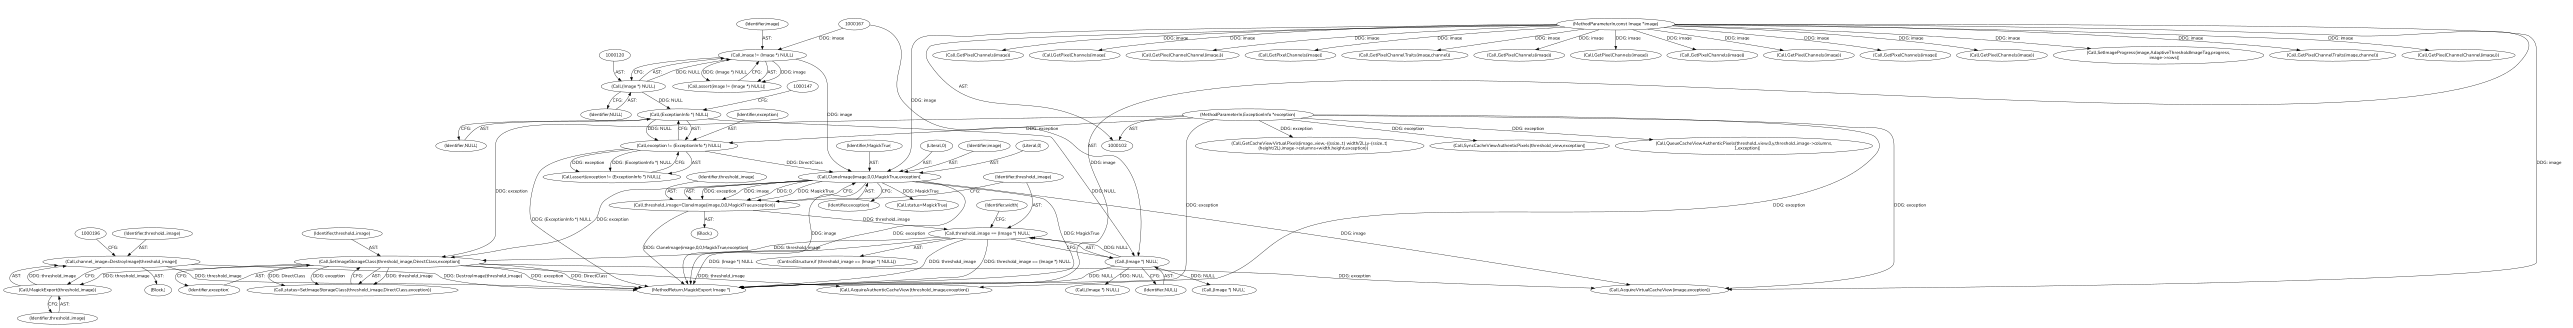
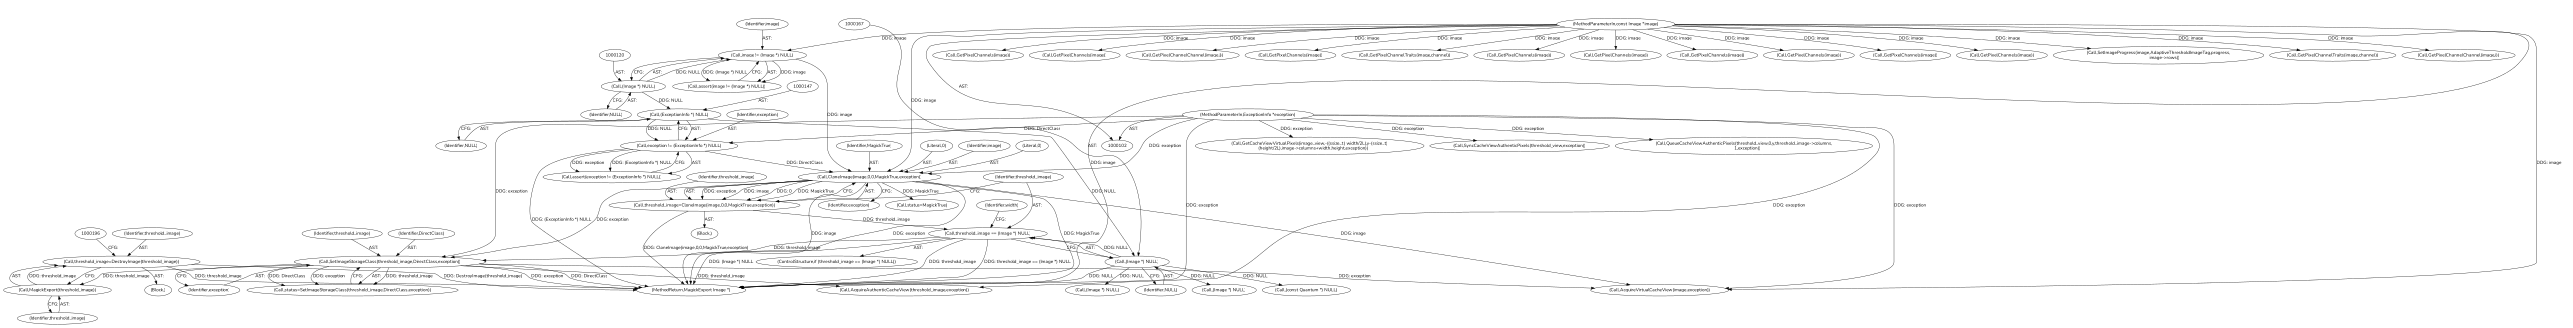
  digraph {
    fontname=Nunito
    node [fontname=Nunito]
    edge [fontname=Nunito]
-   n1 [label="(Call,channel_image=DestroyImage(threshold_image))"]
+   n1 [label="(Call,threshold_image=DestroyImage(threshold_image))"]
    n2 [label="(Call,MagickExport(threshold_image))"]
    n3 [label="(Block,)"]
    n4 [label="(MethodReturn,MagickExport Image *)"]
    n5 [label="(Identifier,threshold_image)"]
    n6 [label="(Call,SetImageStorageClass(threshold_image,DirectClass,exception))"]
    n7 [label="(Identifier,exception)"]
    n8 [label="(Call,AcquireVirtualCacheView(image,exception))"]
    n9 [label="(Call,AcquireAuthenticCacheView(threshold_image,exception))"]
    n10 [label="(Call,status=SetImageStorageClass(threshold_image,DirectClass,exception))"]
    n11 [label="(Call,threshold_image == (Image *) NULL)"]
    n12 [label="(Call,(Image *) NULL)"]
    n13 [label="(ControlStructure,if (threshold_image == (Image *) NULL))"]
    n14 [label="(Call,(Image *) NULL)"]
+   n15 [label="(Call,(const Quantum *) NULL)"]
    n16 [label="(Call,(Image *) NULL)"]
    n17 [label="(Identifier,NULL)"]
    n18 [label="(Call,threshold_image=CloneImage(image,0,0,MagickTrue,exception))"]
    n19 [label="(Call,CloneImage(image,0,0,MagickTrue,exception))"]
    n20 [label="(Block,)"]
    n21 [label="(Identifier,exception)"]
    n22 [label="(Call,status=MagickTrue)"]
    n23 [label="(Call,image != (Image *) NULL)"]
    n24 [label="(Call,(Image *) NULL)"]
    n25 [label="(Call,assert(image != (Image *) NULL))"]
    n26 [label="(Call,(ExceptionInfo *) NULL)"]
    n27 [label="(Identifier,NULL)"]
    n28 [label="(MethodParameterIn,const Image *image)"]
    n29 [label="(Call,GetPixelChannels(image))"]
    n30 [label="(Call,GetPixelChannels(image))"]
    n31 [label="(Call,GetPixelChannelChannel(image,i))"]
    n32 [label="(Call,GetPixelChannels(image))"]
    n33 [label="(Call,GetPixelChannelTraits(image,channel))"]
    n34 [label="(Call,GetPixelChannels(image))"]
    n35 [label="(Call,GetPixelChannels(image))"]
    n36 [label="(Call,GetPixelChannels(image))"]
    n37 [label="(Call,GetPixelChannels(image))"]
    n38 [label="(Call,GetPixelChannels(image))"]
    n39 [label="(Call,GetPixelChannels(image))"]
    n40 [label="(Call,SetImageProgress(image,AdaptiveThresholdImageTag,progress,\n          image->rows))"]
    n41 [label="(Call,GetPixelChannelTraits(image,channel))"]
    n42 [label="(Call,GetPixelChannelChannel(image,i))"]
    1000102
    n44 [label="(Call,exception != (ExceptionInfo *) NULL)"]
    n45 [label="(Identifier,NULL)"]
    n46 [label="(Call,assert(exception != (ExceptionInfo *) NULL))"]
    n47 [label="(MethodParameterIn,ExceptionInfo *exception)"]
    n48 [label="(Call,GetCacheViewVirtualPixels(image_view,-((ssize_t) width/2L),y-(ssize_t)\n      (height/2L),image->columns+width,height,exception))"]
    n49 [label="(Call,SyncCacheViewAuthenticPixels(threshold_view,exception))"]
    n50 [label="(Call,QueueCacheViewAuthenticPixels(threshold_view,0,y,threshold_image->columns,\n      1,exception))"]
    n51 [label="(Literal,0)"]
    n52 [label="(Identifier,threshold_image)"]
    n53 [label="(Identifier,image)"]
    n54 [label="(Identifier,width)"]
    n55 [label="(Literal,0)"]
    n56 [label="(Identifier,image)"]
    n57 [label="(Identifier,threshold_image)"]
    n58 [label="(Identifier,MagickTrue)"]
    n59 [label="(Identifier,threshold_image)"]
    n60 [label="(Identifier,threshold_image)"]
    n61 [label="(Identifier,exception)"]
+   n62 [label="(Identifier,DirectClass)"]
    1000196
    1000120
    1000147
    1000167
    n1 -> n2 [label="CFG: "]
    n1 -> n3 [label="AST: "]
    n1 -> n4 [label="DDG: threshold_image"]
    n1 -> n4 [label="DDG: DestroyImage(threshold_image)"]
    n2 -> n1 [label="AST: "]
    n2 -> n1 [label="DDG: threshold_image"]
    n2 -> n5 [label="CFG: "]
    n5 -> n2 [label="AST: "]
    n6 -> n2 [label="DDG: threshold_image"]
    n6 -> n4 [label="DDG: exception"]
    n6 -> n4 [label="DDG: DirectClass"]
    n6 -> n7 [label="CFG: "]
    n6 -> n8 [label="DDG: exception"]
    n6 -> n9 [label="DDG: threshold_image"]
    n6 -> n10 [label="AST: "]
    n6 -> n10 [label="DDG: threshold_image"]
    n6 -> n10 [label="DDG: DirectClass"]
    n6 -> n10 [label="DDG: exception"]
    n7 -> n6 [label="AST: "]
    n10 -> n6 [label="CFG: "]
    n11 -> n4 [label="DDG: threshold_image == (Image *) NULL"]
    n11 -> n4 [label="DDG: (Image *) NULL"]
    n11 -> n4 [label="DDG: threshold_image"]
    n11 -> n6 [label="DDG: threshold_image"]
    n11 -> n12 [label="CFG: "]
    n11 -> n13 [label="AST: "]
    n12 -> n4 [label="DDG: NULL"]
    n12 -> n11 [label="AST: "]
    n12 -> n11 [label="DDG: NULL"]
    n12 -> n14 [label="DDG: NULL"]
+   n12 -> n15 [label="DDG: NULL"]
    n12 -> n16 [label="DDG: NULL"]
    n12 -> n17 [label="CFG: "]
    n17 -> n12 [label="AST: "]
    n18 -> n4 [label="DDG: CloneImage(image,0,0,MagickTrue,exception)"]
    n18 -> n11 [label="DDG: threshold_image"]
    n18 -> n19 [label="CFG: "]
    n18 -> n20 [label="AST: "]
    n19 -> n4 [label="DDG: image"]
    n19 -> n4 [label="DDG: exception"]
    n19 -> n4 [label="DDG: MagickTrue"]
    n19 -> n6 [label="DDG: exception"]
    n19 -> n8 [label="DDG: image"]
    n19 -> n18 [label="AST: "]
    n19 -> n18 [label="DDG: exception"]
    n19 -> n18 [label="DDG: image"]
    n19 -> n18 [label="DDG: 0"]
    n19 -> n18 [label="DDG: MagickTrue"]
    n19 -> n21 [label="CFG: "]
    n19 -> n22 [label="DDG: MagickTrue"]
    n21 -> n19 [label="AST: "]
    n23 -> n19 [label="DDG: image"]
    n23 -> n24 [label="CFG: "]
    n23 -> n25 [label="AST: "]
    n23 -> n25 [label="DDG: image"]
    n23 -> n25 [label="DDG: (Image *) NULL"]
    n24 -> n23 [label="AST: "]
    n24 -> n23 [label="DDG: NULL"]
    n24 -> n26 [label="DDG: NULL"]
    n24 -> n27 [label="CFG: "]
    n25 -> n23 [label="CFG: "]
    n26 -> n12 [label="DDG: NULL"]
    n26 -> n44 [label="AST: "]
    n26 -> n44 [label="DDG: NULL"]
    n26 -> n45 [label="CFG: "]
    n27 -> n24 [label="AST: "]
    n28 -> n4 [label="DDG: image"]
    n28 -> n8 [label="DDG: image"]
    n28 -> n19 [label="DDG: image"]
-   1000167 -> n23 [label="DDG: image"]
+   n28 -> n23 [label="DDG: image"]
    n28 -> n29 [label="DDG: image"]
    n28 -> n30 [label="DDG: image"]
    n28 -> n31 [label="DDG: image"]
    n28 -> n32 [label="DDG: image"]
    n28 -> n33 [label="DDG: image"]
    n28 -> n34 [label="DDG: image"]
    n28 -> n35 [label="DDG: image"]
    n28 -> n36 [label="DDG: image"]
    n28 -> n37 [label="DDG: image"]
    n28 -> n38 [label="DDG: image"]
    n28 -> n39 [label="DDG: image"]
    n28 -> n40 [label="DDG: image"]
    n28 -> n41 [label="DDG: image"]
    n28 -> n42 [label="DDG: image"]
    n28 -> 1000102 [label="AST: "]
    n44 -> n4 [label="DDG: (ExceptionInfo *) NULL"]
    n44 -> n19 [label="DDG: DirectClass"]
    n44 -> n26 [label="CFG: "]
    n44 -> n46 [label="AST: "]
    n44 -> n46 [label="DDG: exception"]
    n44 -> n46 [label="DDG: (ExceptionInfo *) NULL"]
    n45 -> n26 [label="AST: "]
    n46 -> n44 [label="CFG: "]
    n47 -> n4 [label="DDG: exception"]
    n47 -> n6 [label="DDG: exception"]
    n47 -> n8 [label="DDG: exception"]
    n47 -> n9 [label="DDG: exception"]
+   n47 -> n19 [label="DDG: exception"]
    n47 -> 1000102 [label="AST: "]
-   n47 -> n44 [label="DDG: exception"]
+   n47 -> n44 [label="DDG: DirectClass"]
    n47 -> n48 [label="DDG: exception"]
    n47 -> n49 [label="DDG: exception"]
    n47 -> n50 [label="DDG: exception"]
    n51 -> n19 [label="AST: "]
    n52 -> n6 [label="AST: "]
    n53 -> n19 [label="AST: "]
    n54 -> n11 [label="CFG: "]
    n55 -> n19 [label="AST: "]
    n56 -> n23 [label="AST: "]
    n57 -> n1 [label="AST: "]
    n58 -> n19 [label="AST: "]
    n59 -> n11 [label="AST: "]
    n59 -> n18 [label="CFG: "]
    n60 -> n18 [label="AST: "]
    n61 -> n44 [label="AST: "]
+   n62 -> n6 [label="AST: "]
    1000196 -> n1 [label="CFG: "]
    1000120 -> n24 [label="AST: "]
-   1000147 -> n26 [label="CFG: "]
+   1000147 -> n26 [label="AST: "]
    1000167 -> n12 [label="AST: "]
  }
